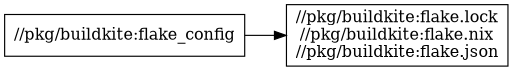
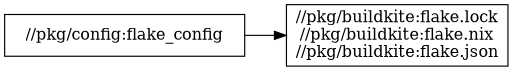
  digraph {
    rankdir=LR
    node [shape=box]
-   "//pkg/buildkite:flake_config"
+   "//pkg/buildkite:flake_config" [label="//pkg/config:flake_config"]
    "//pkg/buildkite:flake.lock\n//pkg/buildkite:flake.nix\n//pkg/buildkite:flake.json"
    "//pkg/buildkite:flake_config" -> "//pkg/buildkite:flake.lock\n//pkg/buildkite:flake.nix\n//pkg/buildkite:flake.json"
  }
